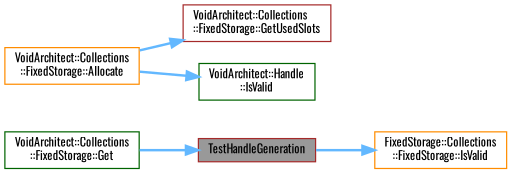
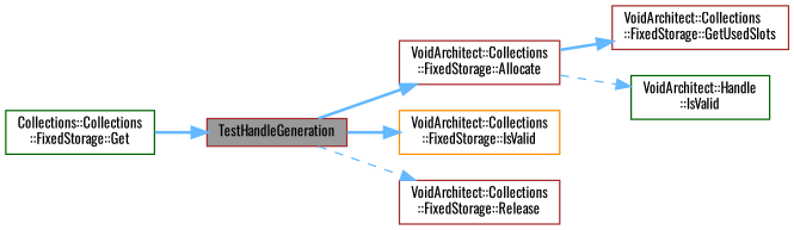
  digraph {
    fontname=Oswald
    rankdir=LR
    node [color=brown fillcolor=white fontname=Oswald fontsize=10 shape=box style=filled]
    edge [color=steelblue1 fontname=Oswald fontsize=10 labelfontname=Helvetica labelfontsize=10 style=bold]
    n1 [fillcolor=grey60 fontcolor=black height=0.2 label=TestHandleGeneration width=0.4]
-   n2 [color=darkorange height=0.2 label="VoidArchitect::Collections\l::FixedStorage::Allocate" width=0.4]
-   n3 [color=darkorange height=0.2 label="FixedStorage::Collections\l::FixedStorage::IsValid" width=0.4]
+   n2 [height=0.2 label="VoidArchitect::Collections\l::FixedStorage::Allocate" width=0.4]
+   n3 [color=darkorange height=0.2 label="VoidArchitect::Collections\l::FixedStorage::IsValid" width=0.4]
+   n4 [height=0.2 label="VoidArchitect::Collections\l::FixedStorage::Release" width=0.4]
    n5 [height=0.2 label="VoidArchitect::Collections\l::FixedStorage::GetUsedSlots" width=0.4]
    n6 [color=darkgreen height=0.2 label="VoidArchitect::Handle\l::IsValid" width=0.4]
-   n7 [color=darkgreen height=0.2 label="VoidArchitect::Collections\l::FixedStorage::Get" width=0.4]
+   n7 [color=darkgreen height=0.2 label="Collections::Collections\l::FixedStorage::Get" width=0.4]
+   n1 -> n2
    n1 -> n3
+   n1 -> n4 [style=dashed]
    n2 -> n5
-   n2 -> n6
+   n2 -> n6 [style=dashed]
    n7 -> n1
  }
